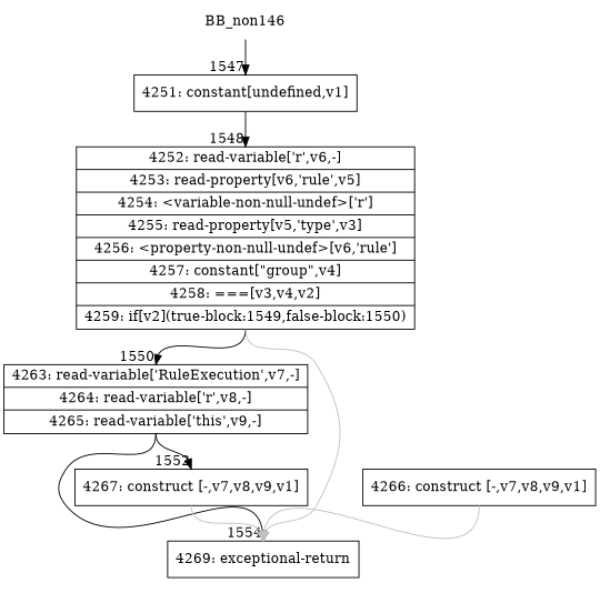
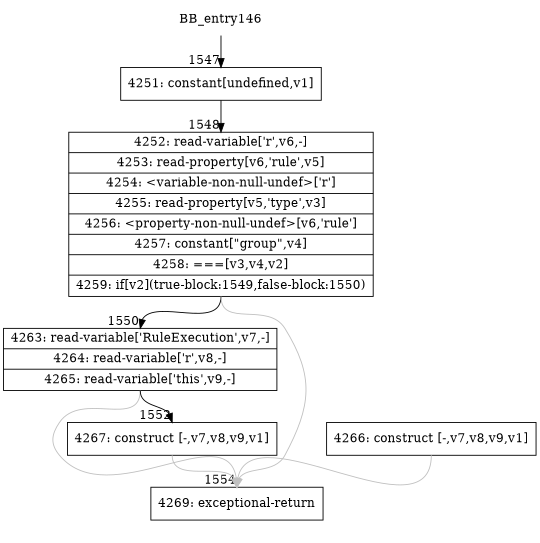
  digraph {
    rankdir=TD
    node [shape=record]
    edge [headport=n tailport=s]
-   BB_entry146 [shape=none label=BB_non146]
+   BB_entry146 [shape=none]
    n2 [label="{4251: constant[undefined,v1]}"]
    n3 [label="{4252: read-variable['r',v6,-]|4253: read-property[v6,'rule',v5]|4254: \<variable-non-null-undef\>['r']|4255: read-property[v5,'type',v3]|4256: \<property-non-null-undef\>[v6,'rule']|4257: constant[\"group\",v4]|4258: ===[v3,v4,v2]|4259: if[v2](true-block:1549,false-block:1550)}"]
    n4 [label="{4263: read-variable['RuleExecution',v7,-]|4264: read-variable['r',v8,-]|4265: read-variable['this',v9,-]}"]
    n5 [label="{4269: exceptional-return}"]
    n6 [label="{4267: construct [-,v7,v8,v9,v1]}"]
    n7 [label="{4266: construct [-,v7,v8,v9,v1]}"]
    BB_entry146 -> n2 [headlabel="    1547"]
    n2 -> n3 [headlabel="      1548"]
    n3 -> n4 [headlabel="      1550"]
    n3 -> n5 [color=gray headlabel="      1554"]
-   n4 -> n5 [color=black]
+   n4 -> n5 [color=gray]
    n4 -> n6 [headlabel="      1552"]
    n6 -> n5 [color=gray]
    n7 -> n5 [color=gray]
  }
